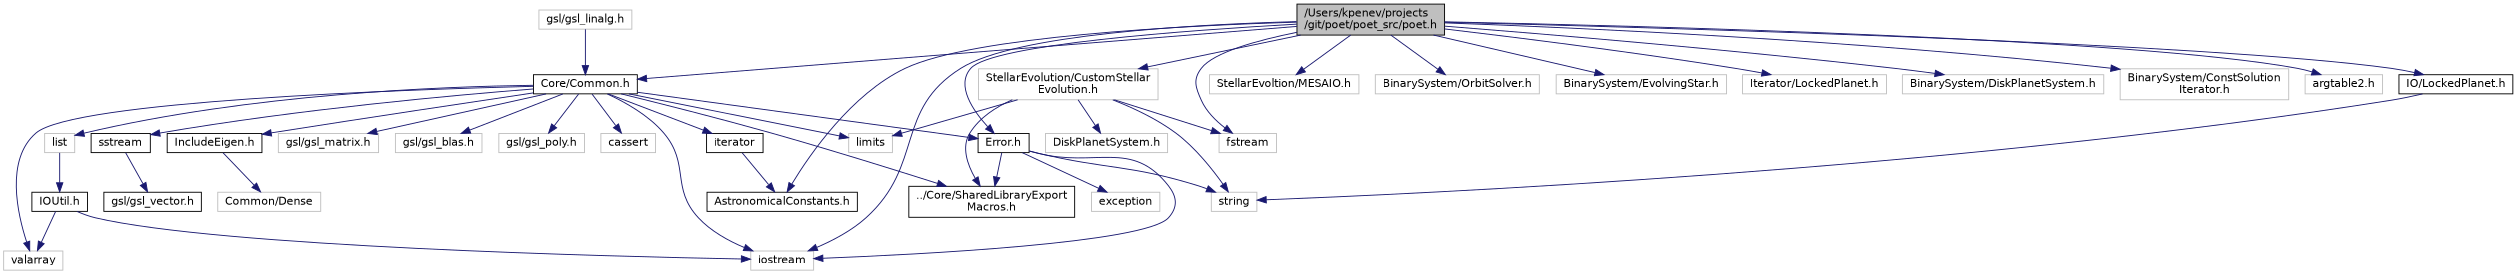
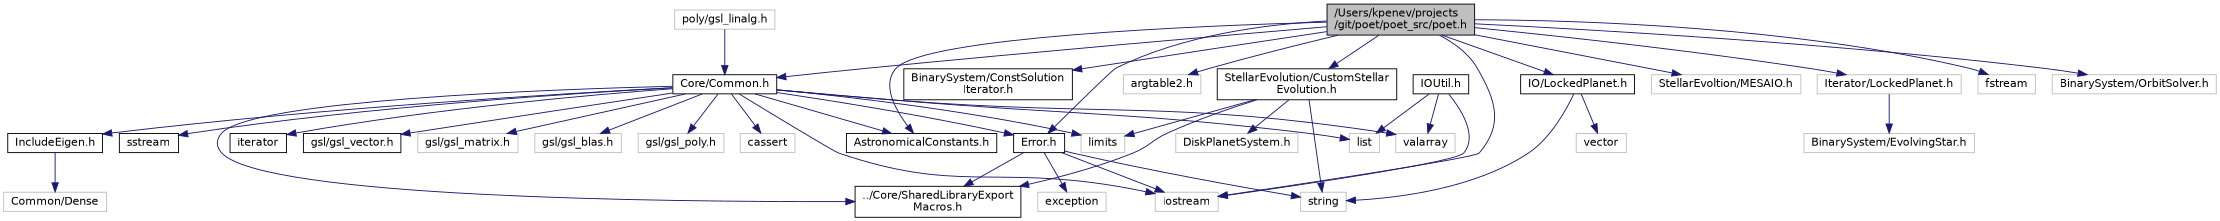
  digraph {
    node [color=grey75 fillcolor=white fontname=Helvetica fontsize=12 shape=record style=filled]
    edge [color=midnightblue fontname=Helvetica fontsize=12 labelfontname=Helvetica labelfontsize=12 style=solid]
    n1 [color=black fillcolor=grey75 fontcolor=black height=0.2 label="/Users/kpenev/projects\l/git/poet/poet_src/poet.h" width=0.4]
    n2 [color=black height=0.2 label="Core/Common.h" width=0.4]
    n3 [height=0.2 label=iostream width=0.4]
    n4 [color=black height=0.2 label="AstronomicalConstants.h" width=0.4]
    n5 [height=0.2 label="StellarEvoltion/MESAIO.h" width=0.4]
-   n6 [height=0.2 label="StellarEvolution/CustomStellar\lEvolution.h" width=0.4]
+   n6 [color=black height=0.2 label="StellarEvolution/CustomStellar\lEvolution.h" width=0.4]
    n7 [height=0.2 label=fstream width=0.4]
    n8 [height=0.2 label="BinarySystem/OrbitSolver.h" width=0.4]
    n9 [height=0.2 label="BinarySystem/EvolvingStar.h" width=0.4]
    n10 [height=0.2 label="Iterator/LockedPlanet.h" width=0.4]
-   n11 [height=0.2 label="BinarySystem/DiskPlanetSystem.h" width=0.4]
-   n12 [height=0.2 label="BinarySystem/ConstSolution\lIterator.h" width=0.4]
+   n12 [color=black height=0.2 label="BinarySystem/ConstSolution\lIterator.h" width=0.4]
    n13 [color=black height=0.2 label="IO/LockedPlanet.h" width=0.4]
    n14 [height=0.2 label="argtable2.h" width=0.4]
    n15 [color=black height=0.2 label="Error.h" width=0.4]
    n16 [color=black height=0.2 label=sstream width=0.4]
    n17 [height=0.2 label=list width=0.4]
    n18 [height=0.2 label=valarray width=0.4]
    n19 [height=0.2 label=limits width=0.4]
    n20 [color=black height=0.2 label=iterator width=0.4]
    n21 [color=black height=0.2 label="gsl/gsl_vector.h" width=0.4]
    n22 [height=0.2 label="gsl/gsl_matrix.h" width=0.4]
    n23 [height=0.2 label="gsl/gsl_blas.h" width=0.4]
    n24 [height=0.2 label="gsl/gsl_poly.h" width=0.4]
    n25 [height=0.2 label=cassert width=0.4]
    n26 [color=black height=0.2 label="../Core/SharedLibraryExport\lMacros.h" width=0.4]
    n27 [color=black height=0.2 label="IncludeEigen.h" width=0.4]
    n28 [height=0.2 label=string width=0.4]
    n29 [height=0.2 label="DiskPlanetSystem.h" width=0.4]
-   n31 [height=0.2 label="gsl/gsl_linalg.h" width=0.4]
+   n30 [height=0.2 label=vector width=0.4]
+   n31 [height=0.2 label="poly/gsl_linalg.h" width=0.4]
    n32 [height=0.2 label=exception width=0.4]
    n33 [height=0.2 label="Common/Dense" width=0.4]
    n34 [color=black height=0.2 label="IOUtil.h" width=0.4]
    n1 -> n2
    n1 -> n3
    n1 -> n4
    n1 -> n5
    n1 -> n6
    n1 -> n7
    n1 -> n8
-   n1 -> n9
+   n10 -> n9
    n1 -> n10
-   n1 -> n11
    n1 -> n12
    n1 -> n13
    n1 -> n14
    n1 -> n15
    n2 -> n3
-   n20 -> n4
+   n2 -> n4
    n2 -> n15
    n2 -> n16
    n2 -> n17
    n2 -> n18
    n2 -> n19
    n2 -> n20
-   n16 -> n21
+   n2 -> n21
    n2 -> n22
    n2 -> n23
    n2 -> n24
    n2 -> n25
    n2 -> n26
    n2 -> n27
-   n6 -> n7
    n6 -> n19
    n6 -> n26
    n6 -> n28
    n6 -> n29
    n13 -> n28
+   n13 -> n30
    n15 -> n3
    n15 -> n26
    n15 -> n28
    n15 -> n32
    n27 -> n33
    n31 -> n2
    n34 -> n3
-   n17 -> n34
+   n34 -> n17
    n34 -> n18
  }
